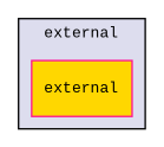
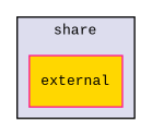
  digraph {
    compound=true
    fontname="Liberation Mono"
    n1 [fillcolor=gold fontname="Liberation Mono" fontsize=10 label=external pencolor=black shape=box style=filled color=deeppink]
    subgraph cluster_1 {
      bgcolor="#ddddee"
      fontsize=10
-     label=external
+     label=share
      pencolor=black
      n1
    }
  }
